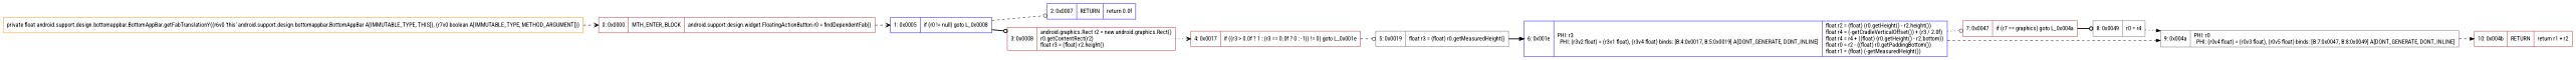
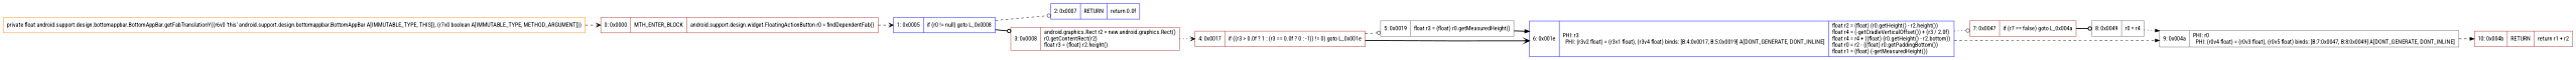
  digraph {
    fontname="Roboto Condensed"
    rankdir=LR
    node [color=brown fontname="Roboto Condensed" shape=record]
    edge [arrowhead=odot fontname="Roboto Condensed" style=dashed]
    n1 [label="{0\:\ 0x0000|MTH_ENTER_BLOCK\l|android.support.design.widget.FloatingActionButton r0 = findDependentFab()\l}"]
    n2 [color=blue label="{1\:\ 0x0005|if (r0 != null) goto L_0x0008\l}"]
    n3 [color=blue label="{2\:\ 0x0007|RETURN\l|return 0.0f\l}"]
    n4 [label="{3\:\ 0x0008|android.graphics.Rect r2 = new android.graphics.Rect()\lr0.getContentRect(r2)\lfloat r3 = (float) r2.height()\l}"]
    n5 [label="{4\:\ 0x0017|if ((r3 \> 0.0f ? 1 : (r3 == 0.0f ? 0 : \-1)) != 0) goto L_0x001e\l}"]
    n6 [color=gray40 label="{5\:\ 0x0019|float r3 = (float) r0.getMeasuredHeight()\l}"]
    n7 [color=blue label="{6\:\ 0x001e|PHI: r3 \l  PHI: (r3v2 float) = (r3v1 float), (r3v4 float) binds: [B:4:0x0017, B:5:0x0019] A[DONT_GENERATE, DONT_INLINE]\l|float r2 = (float) (r0.getHeight() \- r2.height())\lfloat r4 = (\-getCradleVerticalOffset()) + (r3 \/ 2.0f)\lfloat r4 = r4 + ((float) (r0.getHeight() \- r2.bottom))\lfloat r0 = r2 \- ((float) r0.getPaddingBottom())\lfloat r1 = (float) (\-getMeasuredHeight())\l}"]
-   n8 [label="{7\:\ 0x0047|if (r7 == graphics) goto L_0x004a\l}"]
+   n8 [label="{7\:\ 0x0047|if (r7 == false) goto L_0x004a\l}"]
    n9 [color=gray40 label="{9\:\ 0x004a|PHI: r0 \l  PHI: (r0v4 float) = (r0v3 float), (r0v5 float) binds: [B:7:0x0047, B:8:0x0049] A[DONT_GENERATE, DONT_INLINE]\l}"]
    n10 [color=gray40 label="{8\:\ 0x0049|r0 = r4\l}"]
    n11 [label="{10\:\ 0x004b|RETURN\l|return r1 + r2\l}"]
    n12 [color=darkorange label="{private float android.support.design.bottomappbar.BottomAppBar.getFabTranslationY((r6v0 'this' android.support.design.bottomappbar.BottomAppBar A[IMMUTABLE_TYPE, THIS]), (r7v0 boolean A[IMMUTABLE_TYPE, METHOD_ARGUMENT])) }"]
    n1 -> n2 [arrowhead=vee]
    n2 -> n3
    n2 -> n4 [style=bold]
    n4 -> n5 [arrowhead=vee style=dotted]
    n5 -> n6
+   n5 -> n7 [arrowhead=vee style=bold]
    n6 -> n7 [arrowhead=normal style=bold]
    n7 -> n8 [style=dotted]
    n7 -> n9 [arrowhead=normal]
    n8 -> n10 [style=bold]
    n9 -> n11 [arrowhead=normal]
    n10 -> n9 [arrowhead=normal style=dotted]
    n12 -> n1 [arrowhead=vee]
  }
